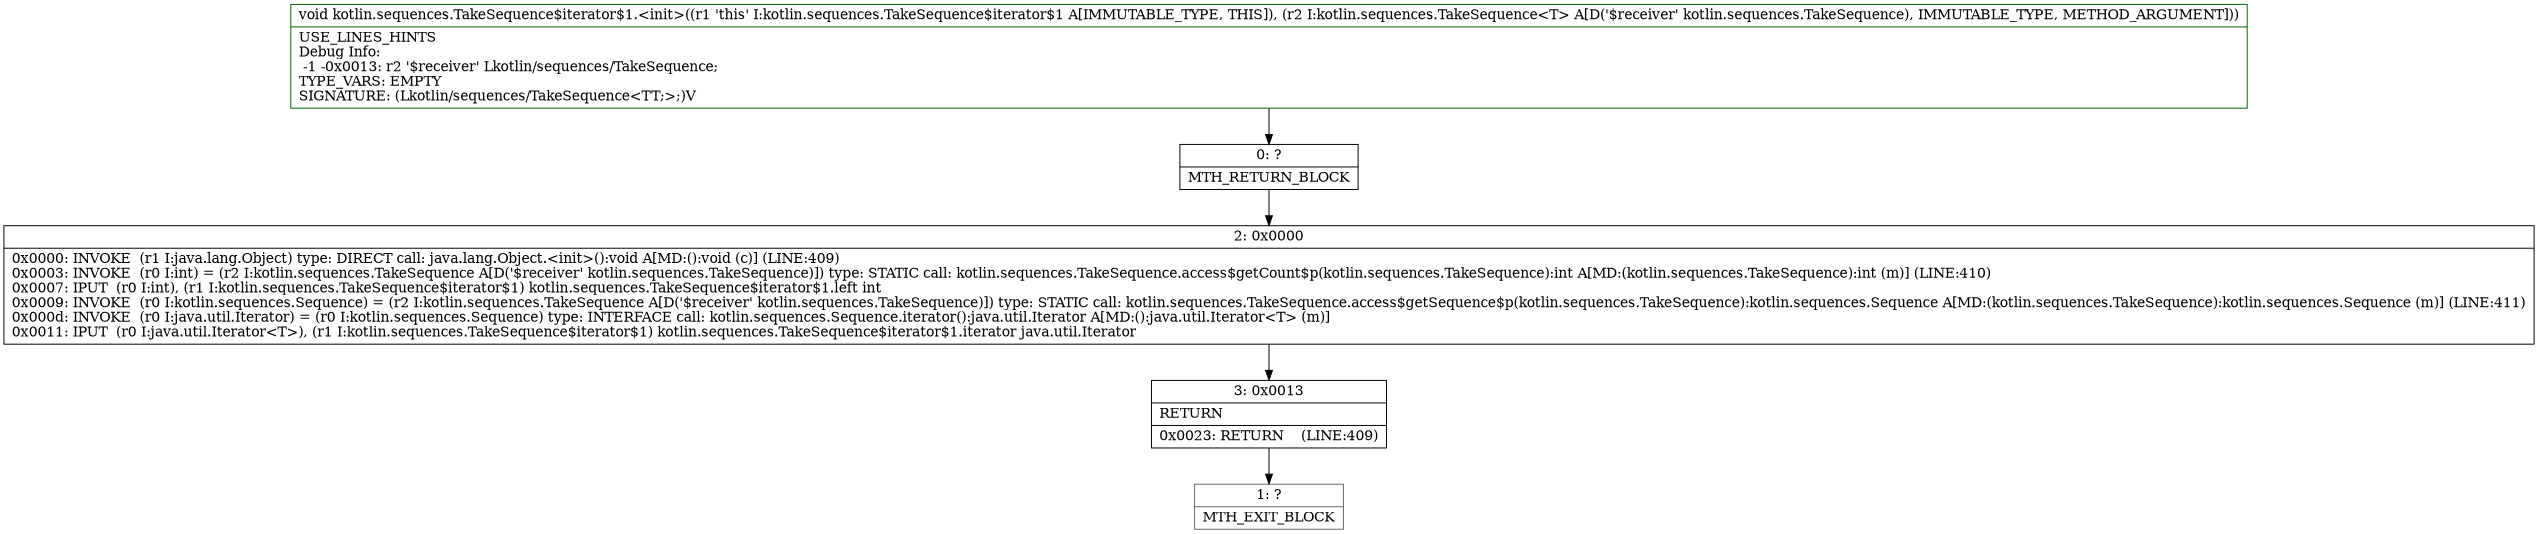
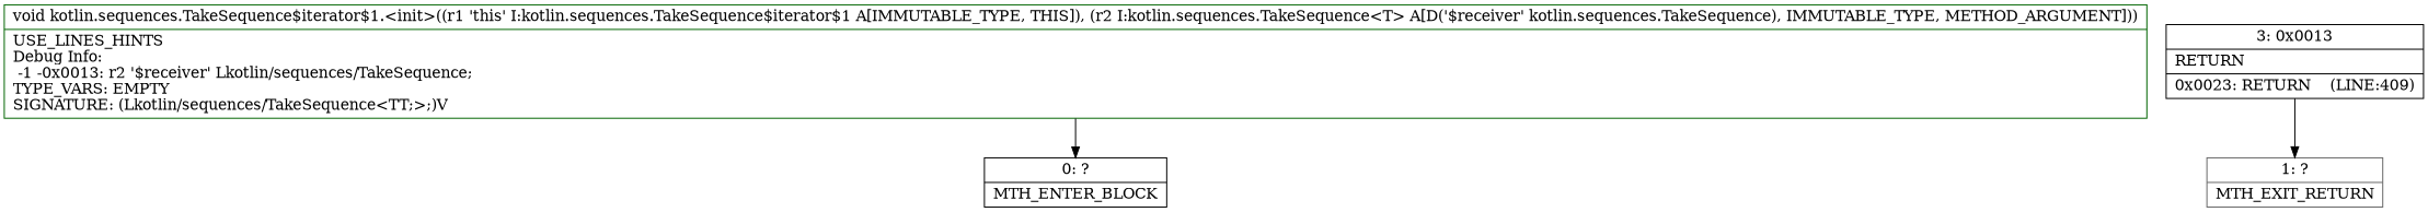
  digraph {
    node [color=black shape=record]
-   n1 [label="{0\:\ ?|MTH_RETURN_BLOCK\l}"]
-   n2 [label="{2\:\ 0x0000|0x0000: INVOKE  (r1 I:java.lang.Object) type: DIRECT call: java.lang.Object.\<init\>():void A[MD:():void (c)] (LINE:409)\l0x0003: INVOKE  (r0 I:int) = (r2 I:kotlin.sequences.TakeSequence A[D('$receiver' kotlin.sequences.TakeSequence)]) type: STATIC call: kotlin.sequences.TakeSequence.access$getCount$p(kotlin.sequences.TakeSequence):int A[MD:(kotlin.sequences.TakeSequence):int (m)] (LINE:410)\l0x0007: IPUT  (r0 I:int), (r1 I:kotlin.sequences.TakeSequence$iterator$1) kotlin.sequences.TakeSequence$iterator$1.left int \l0x0009: INVOKE  (r0 I:kotlin.sequences.Sequence) = (r2 I:kotlin.sequences.TakeSequence A[D('$receiver' kotlin.sequences.TakeSequence)]) type: STATIC call: kotlin.sequences.TakeSequence.access$getSequence$p(kotlin.sequences.TakeSequence):kotlin.sequences.Sequence A[MD:(kotlin.sequences.TakeSequence):kotlin.sequences.Sequence (m)] (LINE:411)\l0x000d: INVOKE  (r0 I:java.util.Iterator) = (r0 I:kotlin.sequences.Sequence) type: INTERFACE call: kotlin.sequences.Sequence.iterator():java.util.Iterator A[MD:():java.util.Iterator\<T\> (m)]\l0x0011: IPUT  (r0 I:java.util.Iterator\<T\>), (r1 I:kotlin.sequences.TakeSequence$iterator$1) kotlin.sequences.TakeSequence$iterator$1.iterator java.util.Iterator \l}"]
+   n1 [label="{0\:\ ?|MTH_ENTER_BLOCK\l}"]
    n3 [label="{3\:\ 0x0013|RETURN\l|0x0023: RETURN    (LINE:409)\l}"]
-   n4 [color=gray40 label="{1\:\ ?|MTH_EXIT_BLOCK\l}"]
+   n4 [color=gray40 label="{1\:\ ?|MTH_EXIT_RETURN\l}"]
    n5 [color=darkgreen label="{void kotlin.sequences.TakeSequence$iterator$1.\<init\>((r1 'this' I:kotlin.sequences.TakeSequence$iterator$1 A[IMMUTABLE_TYPE, THIS]), (r2 I:kotlin.sequences.TakeSequence\<T\> A[D('$receiver' kotlin.sequences.TakeSequence), IMMUTABLE_TYPE, METHOD_ARGUMENT]))  | USE_LINES_HINTS\lDebug Info:\l  \-1 \-0x0013: r2 '$receiver' Lkotlin\/sequences\/TakeSequence;\lTYPE_VARS: EMPTY\lSIGNATURE: (Lkotlin\/sequences\/TakeSequence\<TT;\>;)V\l}"]
-   n1 -> n2
-   n2 -> n3
    n3 -> n4
    n5 -> n1
  }
